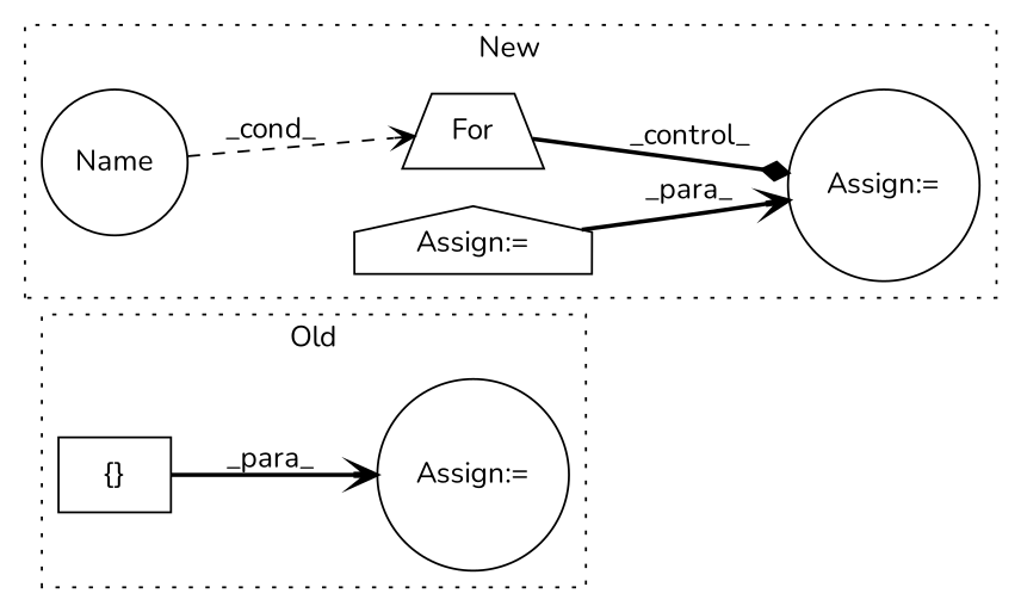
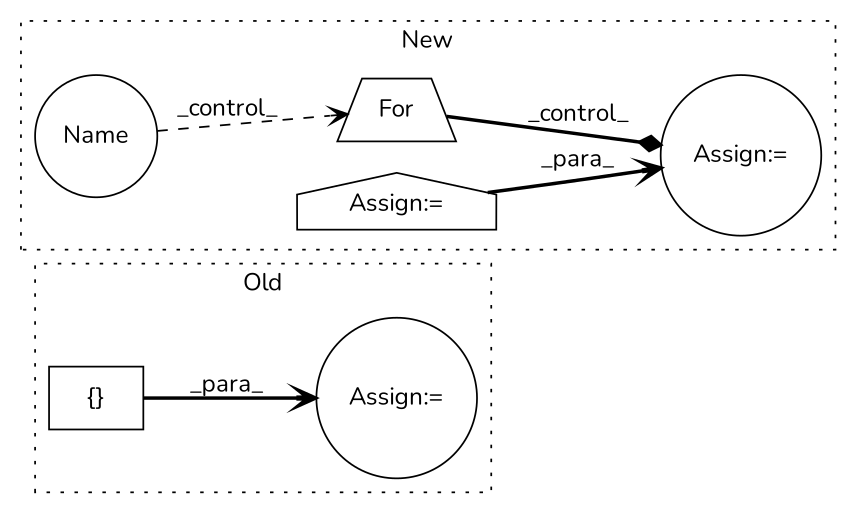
  digraph {
    rankdir=LR
    fontname=Nunito
    node [a=68 l=4 shape=circle fontname=Nunito]
    edge [style=bold arrowhead=vee fontname=Nunito]
    n1 [a=59 l="2,1" label="{}" s="4936,4936" shape=box]
    n2 [label="Assign:=" s=5008]
    n3 [a=107 l="4,14" label=For s="8361,8379" shape=trapezium]
    n4 [label="Assign:=" s=8404]
    n5 [a=87 l=1 label=Name s=8365]
    n6 [l=3 label="Assign:=" s=8347 shape=house]
    subgraph cluster_1 {
      label=Old
      style=dotted
      n1
      n2
    }
    subgraph cluster_2 {
      label=New
      style=dotted
      n3
      n4
      n5
      n6
    }
    n1 -> n2 [label=_para_]
    n3 -> n4 [label=_control_ arrowhead=diamond]
-   n5 -> n3 [label=_cond_ style=dashed]
+   n5 -> n3 [label=_control_ style=dashed]
    n6 -> n4 [label=_para_]
  }
